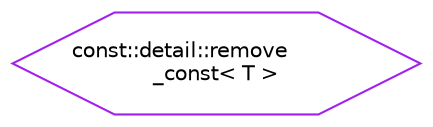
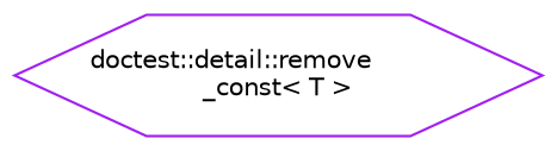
  digraph {
    rankdir=LR
-   n1 [color=purple fillcolor=white fontname=Helvetica fontsize=10 height=0.2 label="const::detail::remove\l_const\< T \>" shape=hexagon style=filled width=0.4]
+   n1 [color=purple fillcolor=white fontname=Helvetica fontsize=10 height=0.2 label="doctest::detail::remove\l_const\< T \>" shape=hexagon style=filled width=0.4]
  }
